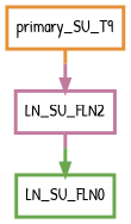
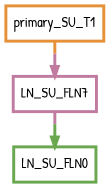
  digraph {
    fontname="Patrick Hand"
    node [fillcolor=white fontname="Patrick Hand" penwidth=3.0 shape=box]
    edge [fontname="Patrick Hand" penwidth=3]
    n1 [color="#6aa84fff" label=LN_SU_FLN0]
-   LN_SU_FLN2 [color="#c27ba0ff"]
-   primary_SU_T1 [color="#e69138ff" label=primary_SU_T9]
+   LN_SU_FLN2 [color="#c27ba0ff" label=LN_SU_FLN7]
+   primary_SU_T1 [color="#e69138ff"]
    LN_SU_FLN2 -> n1 [color="#c27ba0ff;0.5:#6aa84fff"]
    primary_SU_T1 -> LN_SU_FLN2 [color="#e69138ff;0.5:#c27ba0ff"]
  }
